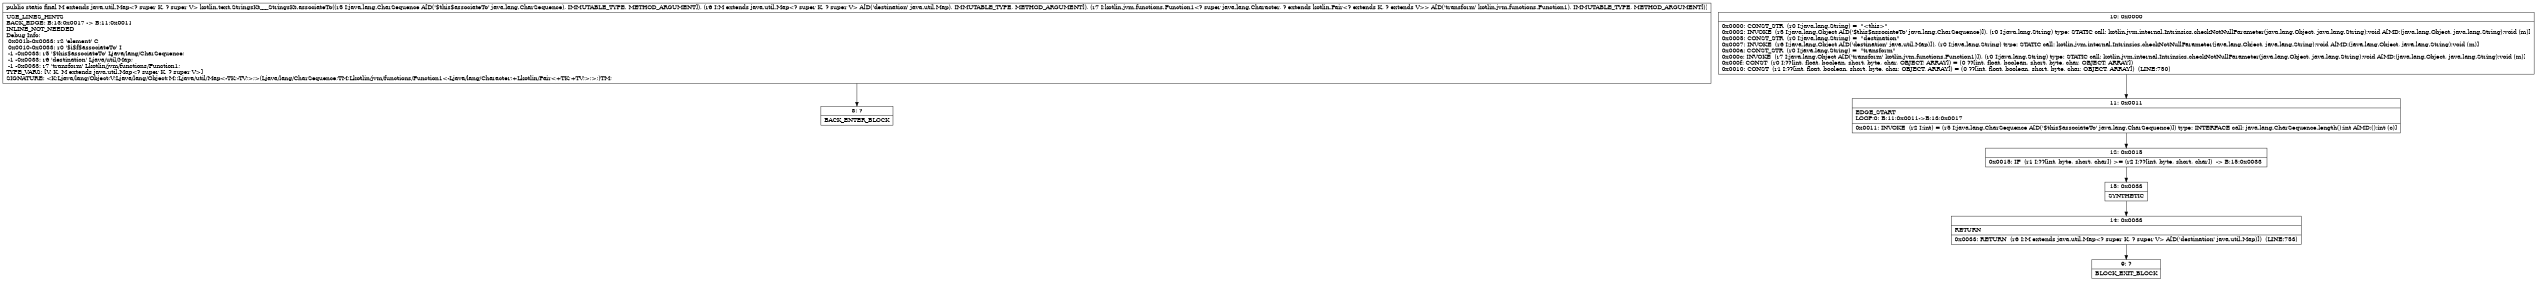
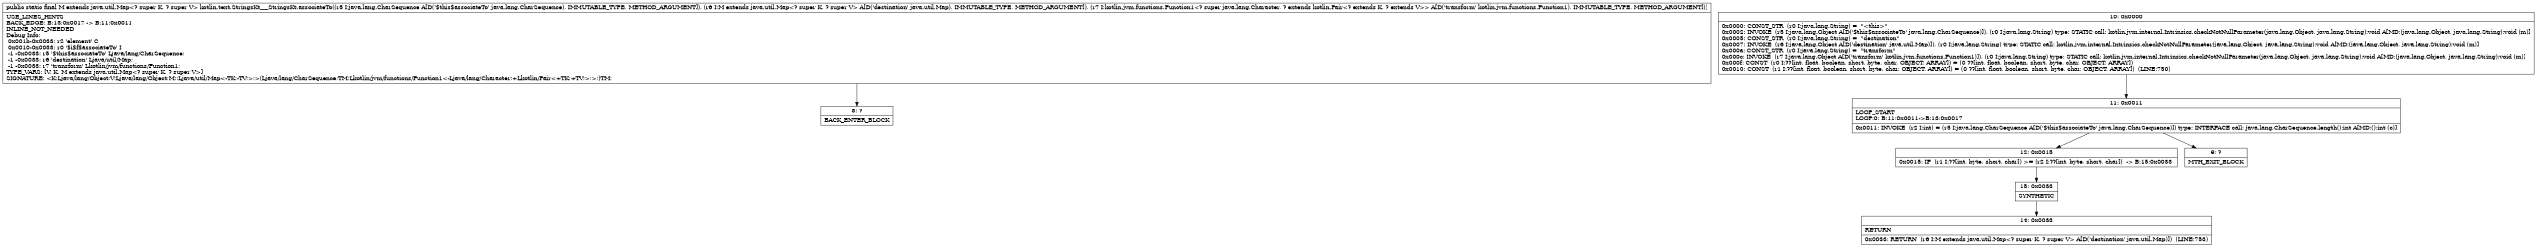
  digraph {
    node [shape=record]
    n1 [label="{8\:\ ?|BACK_ENTER_BLOCK\l}"]
    n2 [label="{10\:\ 0x0000|0x0000: CONST_STR  (r0 I:java.lang.String) =  \"\<this\>\" \l0x0002: INVOKE  (r5 I:java.lang.Object A[D('$this$associateTo' java.lang.CharSequence)]), (r0 I:java.lang.String) type: STATIC call: kotlin.jvm.internal.Intrinsics.checkNotNullParameter(java.lang.Object, java.lang.String):void A[MD:(java.lang.Object, java.lang.String):void (m)]\l0x0005: CONST_STR  (r0 I:java.lang.String) =  \"destination\" \l0x0007: INVOKE  (r6 I:java.lang.Object A[D('destination' java.util.Map)]), (r0 I:java.lang.String) type: STATIC call: kotlin.jvm.internal.Intrinsics.checkNotNullParameter(java.lang.Object, java.lang.String):void A[MD:(java.lang.Object, java.lang.String):void (m)]\l0x000a: CONST_STR  (r0 I:java.lang.String) =  \"transform\" \l0x000c: INVOKE  (r7 I:java.lang.Object A[D('transform' kotlin.jvm.functions.Function1)]), (r0 I:java.lang.String) type: STATIC call: kotlin.jvm.internal.Intrinsics.checkNotNullParameter(java.lang.Object, java.lang.String):void A[MD:(java.lang.Object, java.lang.String):void (m)]\l0x000f: CONST  (r0 I:??[int, float, boolean, short, byte, char, OBJECT, ARRAY]) = (0 ??[int, float, boolean, short, byte, char, OBJECT, ARRAY]) \l0x0010: CONST  (r1 I:??[int, float, boolean, short, byte, char, OBJECT, ARRAY]) = (0 ??[int, float, boolean, short, byte, char, OBJECT, ARRAY])  (LINE:750)\l}"]
-   n3 [label="{11\:\ 0x0011|EDGE_START\lLOOP:0: B:11:0x0011\-\>B:13:0x0017\l|0x0011: INVOKE  (r2 I:int) = (r5 I:java.lang.CharSequence A[D('$this$associateTo' java.lang.CharSequence)]) type: INTERFACE call: java.lang.CharSequence.length():int A[MD:():int (c)]\l}"]
+   n3 [label="{11\:\ 0x0011|LOOP_START\lLOOP:0: B:11:0x0011\-\>B:13:0x0017\l|0x0011: INVOKE  (r2 I:int) = (r5 I:java.lang.CharSequence A[D('$this$associateTo' java.lang.CharSequence)]) type: INTERFACE call: java.lang.CharSequence.length():int A[MD:():int (c)]\l}"]
    n4 [label="{12\:\ 0x0015|0x0015: IF  (r1 I:??[int, byte, short, char]) \>= (r2 I:??[int, byte, short, char])  \-\> B:15:0x0033 \l}"]
    n5 [label="{15\:\ 0x0033|SYNTHETIC\l}"]
    n6 [label="{14\:\ 0x0033|RETURN\l|0x0033: RETURN  (r6 I:M extends java.util.Map\<? super K, ? super V\> A[D('destination' java.util.Map)])  (LINE:753)\l}"]
-   n7 [label="{9\:\ ?|BLOCK_EXIT_BLOCK\l}"]
+   n7 [label="{9\:\ ?|MTH_EXIT_BLOCK\l}"]
    n8 [label="{public static final M extends java.util.Map\<? super K, ? super V\> kotlin.text.StringsKt___StringsKt.associateTo((r5 I:java.lang.CharSequence A[D('$this$associateTo' java.lang.CharSequence), IMMUTABLE_TYPE, METHOD_ARGUMENT]), (r6 I:M extends java.util.Map\<? super K, ? super V\> A[D('destination' java.util.Map), IMMUTABLE_TYPE, METHOD_ARGUMENT]), (r7 I:kotlin.jvm.functions.Function1\<? super java.lang.Character, ? extends kotlin.Pair\<? extends K, ? extends V\>\> A[D('transform' kotlin.jvm.functions.Function1), IMMUTABLE_TYPE, METHOD_ARGUMENT]))  | USE_LINES_HINTS\lBACK_EDGE: B:13:0x0017 \-\> B:11:0x0011\lINLINE_NOT_NEEDED\lDebug Info:\l  0x001b\-0x0033: r2 'element' C\l  0x0010\-0x0033: r0 '$i$f$associateTo' I\l  \-1 \-0x0033: r5 '$this$associateTo' Ljava\/lang\/CharSequence;\l  \-1 \-0x0033: r6 'destination' Ljava\/util\/Map;\l  \-1 \-0x0033: r7 'transform' Lkotlin\/jvm\/functions\/Function1;\lTYPE_VARS: [V, K, M extends java.util.Map\<? super K, ? super V\>]\lSIGNATURE: \<K:Ljava\/lang\/Object;V:Ljava\/lang\/Object;M::Ljava\/util\/Map\<\-TK;\-TV;\>;\>(Ljava\/lang\/CharSequence;TM;Lkotlin\/jvm\/functions\/Function1\<\-Ljava\/lang\/Character;+Lkotlin\/Pair\<+TK;+TV;\>;\>;)TM;\l}"]
    n2 -> n3
    n3 -> n4
    n4 -> n5
    n5 -> n6
-   n6 -> n7
+   n3 -> n7
    n8 -> n1
  }
